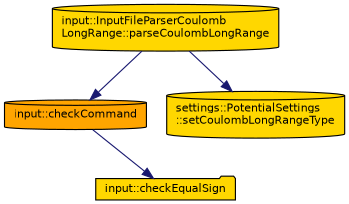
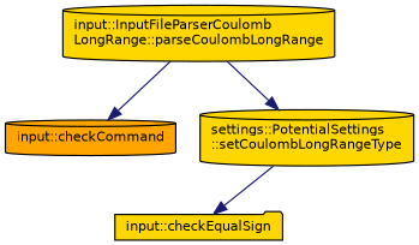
  digraph {
    rankdir=TB
    node [color=black fillcolor=gold fontname=Helvetica fontsize=10 shape=cylinder style=filled]
    edge [color=midnightblue fontname=Helvetica fontsize=10 labelfontname=Helvetica labelfontsize=10 style=solid]
    n1 [fontcolor=black height=0.2 label="input::InputFileParserCoulomb\lLongRange::parseCoulombLongRange" width=0.4]
    n2 [fillcolor=orange height=0.2 label="input::checkCommand" width=0.4]
    n3 [height=0.2 label="settings::PotentialSettings\l::setCoulombLongRangeType" width=0.4]
    n4 [height=0.2 label="input::checkEqualSign" shape=folder width=0.4]
    n1 -> n2
    n1 -> n3
-   n2 -> n4
+   n3 -> n4
  }
